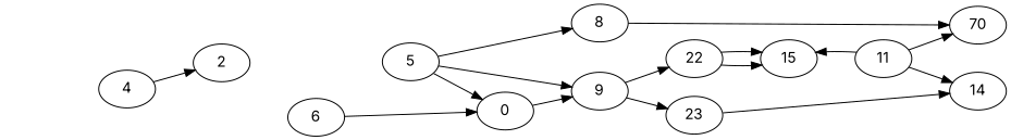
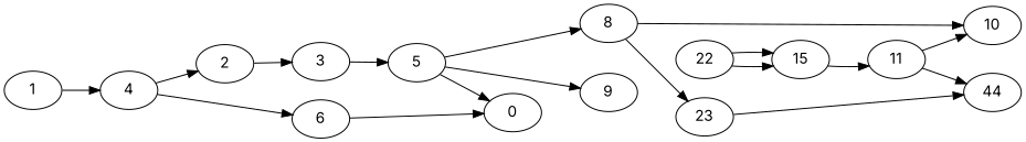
  digraph {
    fontname=Inter
    rankdir=LR
    node [alpha=0.14 fontname=Inter]
    edge [fontname=Inter]
+   1 [alpha=0.03 expect_size=23333888]
    4 [alpha=0.13 expect_size=46544896]
    6 [alpha=0.04 expect_size=32079872]
    2 [alpha=0.16 expect_size=32219136]
    n5 [alpha=0.07 expect_size=23494656 label=0]
+   3 [alpha=0.05 expect_size=12911616]
    5 [alpha=0.01 expect_size=43824128]
    8 [expect_size=40779776]
    9 [alpha=0.02 expect_size=44277760]
-   10 [expect_size=46153728 label=70]
+   10 [expect_size=46153728]
    n11 [alpha=0.18 expect_size=40140800 label=22]
    n12 [expect_size=31500288 label=23]
    15 [alpha=0.16 expect_size=27195392]
-   14 [alpha=0.04 expect_size=43273216]
+   14 [alpha=0.04 expect_size=43273216 label=44]
    11 [alpha=0.08 expect_size=32513024]
+   1 -> 4
+   4 -> 6
    4 -> 2
    6 -> n5
-   n5 -> 9
+   2 -> 3
+   3 -> 5
    5 -> n5
    5 -> 8
    5 -> 9
    8 -> 10
-   9 -> n11
-   9 -> n12
+   8 -> n12
    n11 -> 15
    n11 -> 15
    n12 -> 14
    11 -> 10
-   11 -> 15
+   15 -> 11
    11 -> 14
  }
